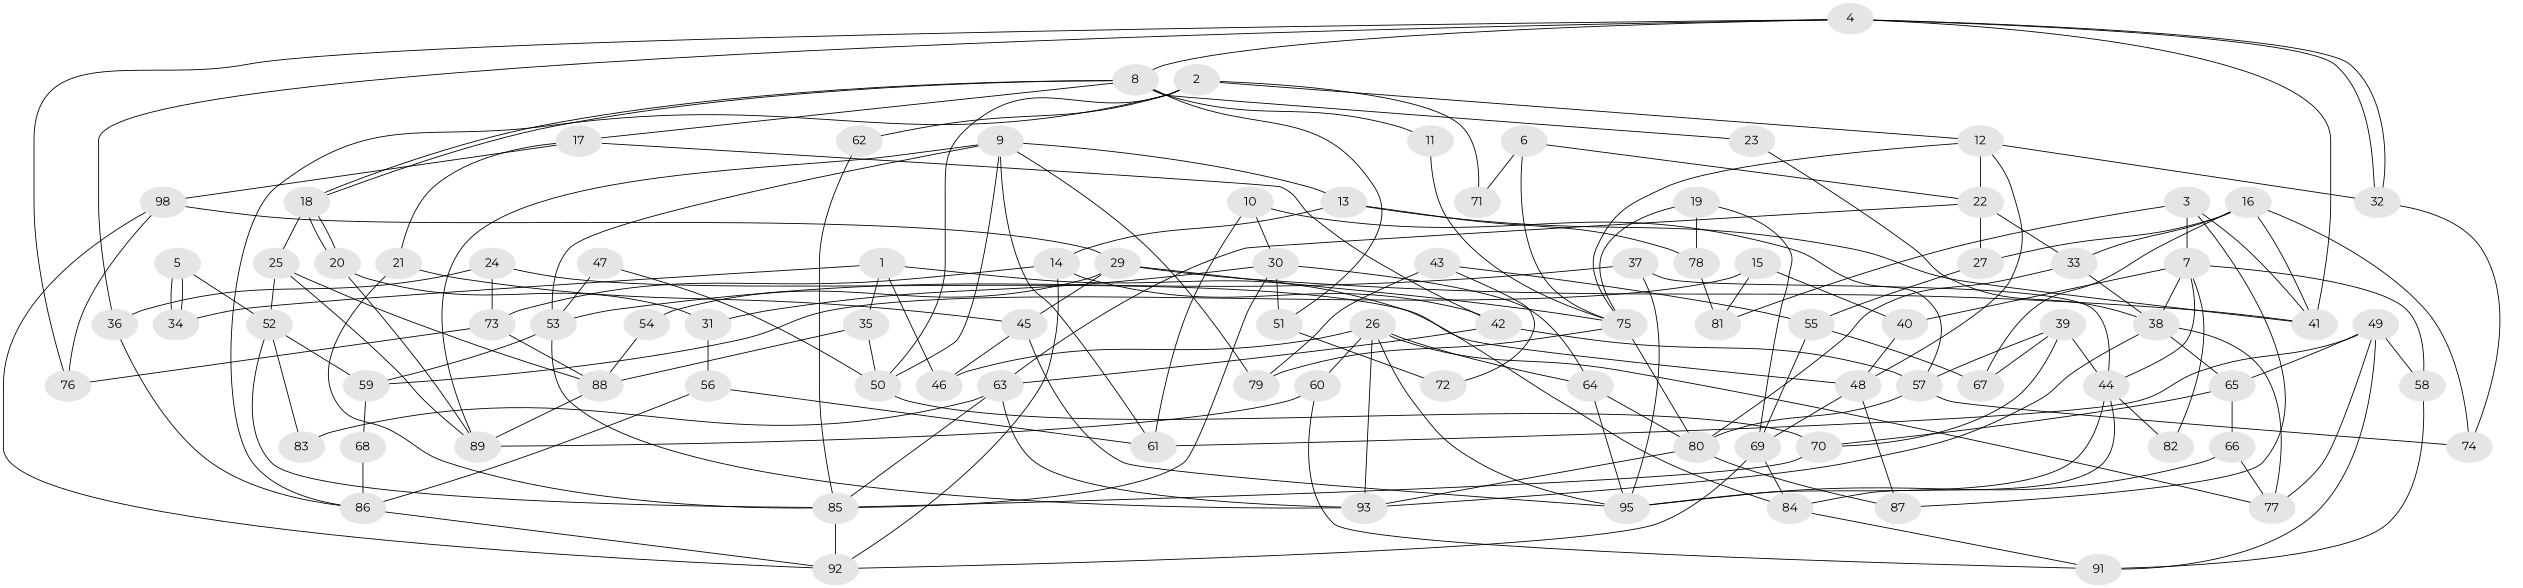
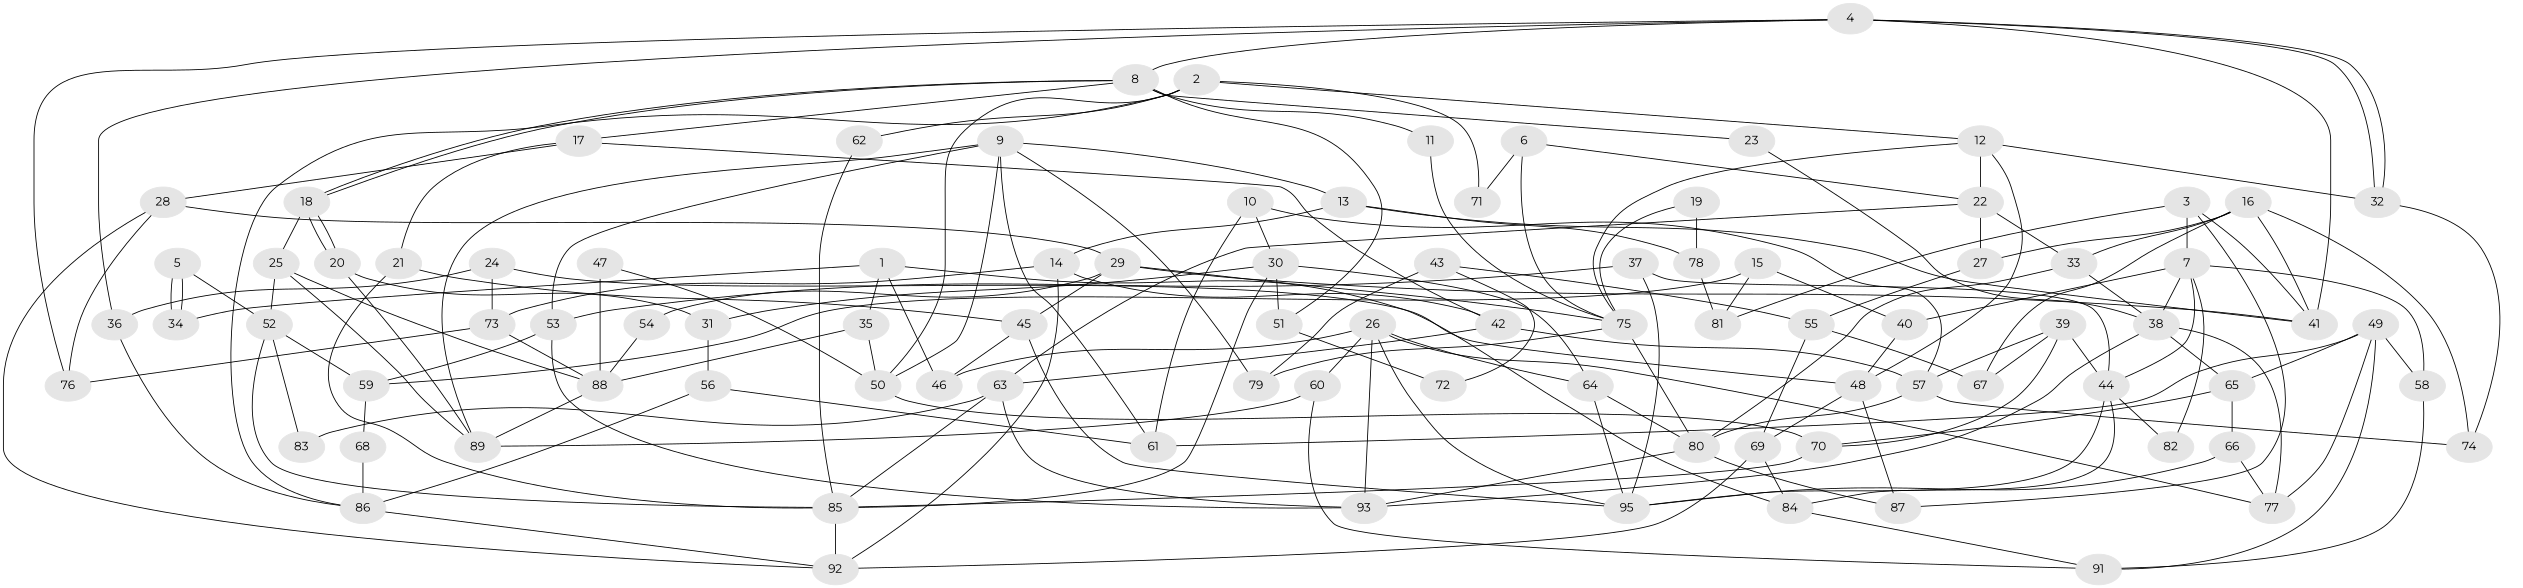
  graph {
    fontname=Montserrat
    node [color=gray90 fontname=Montserrat style=filled]
    edge [fontname=Montserrat]
    1
    34
    35
    46
    84
    50
    88
    91
    2
    12
    62
    71
    86
    32
    22
    75
    48
    70
    85
    92
    3
    7
    41
    81
    87
    38
    40
    58
    82
    44
    4
    8
    36
    76
    11
    17
    18
    23
    51
    74
    5
    52
    59
    83
    6
    27
    33
    63
    79
    80
    77
    93
    65
    42
    21
-   28 [label=98]
+   28
    20
    25
    72
    9
    13
    53
    61
    89
    14
    78
    10
    30
    57
    31
    64
    69
    73
    15
    n75 [label=95]
    68
    16
    67
    55
    45
    29
    19
    56
    24
    26
    60
    54
    37
    66
    39
    43
    47
    49
    1 -- 34
    1 -- 35
    1 -- 46
    1 -- 84
    35 -- 50
    35 -- 88
    84 -- 91
    50 -- 70
    88 -- 89
    2 -- 50
    2 -- 12
    2 -- 62
    2 -- 71
    2 -- 86
    12 -- 32
    12 -- 22
    12 -- 75
    12 -- 48
    62 -- 85
    86 -- 92
    32 -- 74
    22 -- 27
    22 -- 33
    22 -- 63
    75 -- 79
    75 -- 80
    48 -- 87
    48 -- 69
    70 -- 85
    85 -- 92
    3 -- 7
    3 -- 41
    3 -- 81
    3 -- 87
    7 -- 38
    7 -- 40
    7 -- 58
    7 -- 82
    7 -- 44
    38 -- 77
    38 -- 93
    38 -- 65
    40 -- 48
    58 -- 91
    44 -- 84
    44 -- 82
    44 -- n75
    4 -- 32
    4 -- 32
    4 -- 41
    4 -- 8
    4 -- 36
    4 -- 76
    8 -- 11
    8 -- 17
    8 -- 18
    8 -- 18
    8 -- 23
    8 -- 51
    36 -- 86
    11 -- 75
    17 -- 42
    17 -- 21
    17 -- 28
    18 -- 20
    18 -- 20
    18 -- 25
    23 -- 38
    51 -- 72
    5 -- 34
    5 -- 34
    5 -- 52
    52 -- 85
    52 -- 59
    52 -- 83
    59 -- 68
    6 -- 71
    6 -- 22
    6 -- 75
    27 -- 55
    33 -- 38
    33 -- 80
    63 -- 85
    63 -- 83
    63 -- 93
    80 -- 87
    80 -- 93
    65 -- 70
    65 -- 66
    42 -- 63
    42 -- 57
    21 -- 85
    21 -- 45
    28 -- 92
    28 -- 76
    28 -- 29
    20 -- 89
    20 -- 31
    25 -- 88
    25 -- 52
    25 -- 89
    9 -- 50
    9 -- 79
    9 -- 13
    9 -- 53
    9 -- 61
    9 -- 89
    13 -- 41
    13 -- 14
    13 -- 78
    53 -- 59
    53 -- 93
    14 -- 92
    14 -- 42
    14 -- 73
    78 -- 81
    10 -- 61
    10 -- 30
    10 -- 57
    30 -- 85
    30 -- 51
    30 -- 31
    30 -- 64
    57 -- 74
    57 -- 80
    31 -- 56
    64 -- 80
    64 -- n75
    69 -- 84
    69 -- 92
    73 -- 88
    73 -- 76
    15 -- 81
    15 -- 40
    15 -- 59
    68 -- 86
    16 -- 41
    16 -- 74
    16 -- 27
    16 -- 33
    16 -- 67
    55 -- 69
    55 -- 67
    45 -- 46
    45 -- n75
    29 -- 75
    29 -- 41
    29 -- 45
    29 -- 54
    19 -- 75
    19 -- 78
-   19 -- 69
    56 -- 86
    56 -- 61
    24 -- 48
    24 -- 36
    24 -- 73
    26 -- 46
    26 -- 77
    26 -- 93
    26 -- 64
    26 -- n75
    26 -- 60
    60 -- 91
    60 -- 89
    54 -- 88
    37 -- 44
    37 -- 53
    37 -- n75
    66 -- 77
    66 -- n75
    39 -- 70
    39 -- 44
    39 -- 57
    39 -- 67
    43 -- 79
    43 -- 72
    43 -- 55
    47 -- 50
-   47 -- 53
+   47 -- 88
    49 -- 91
    49 -- 58
    49 -- 77
    49 -- 65
    49 -- 61
  }
